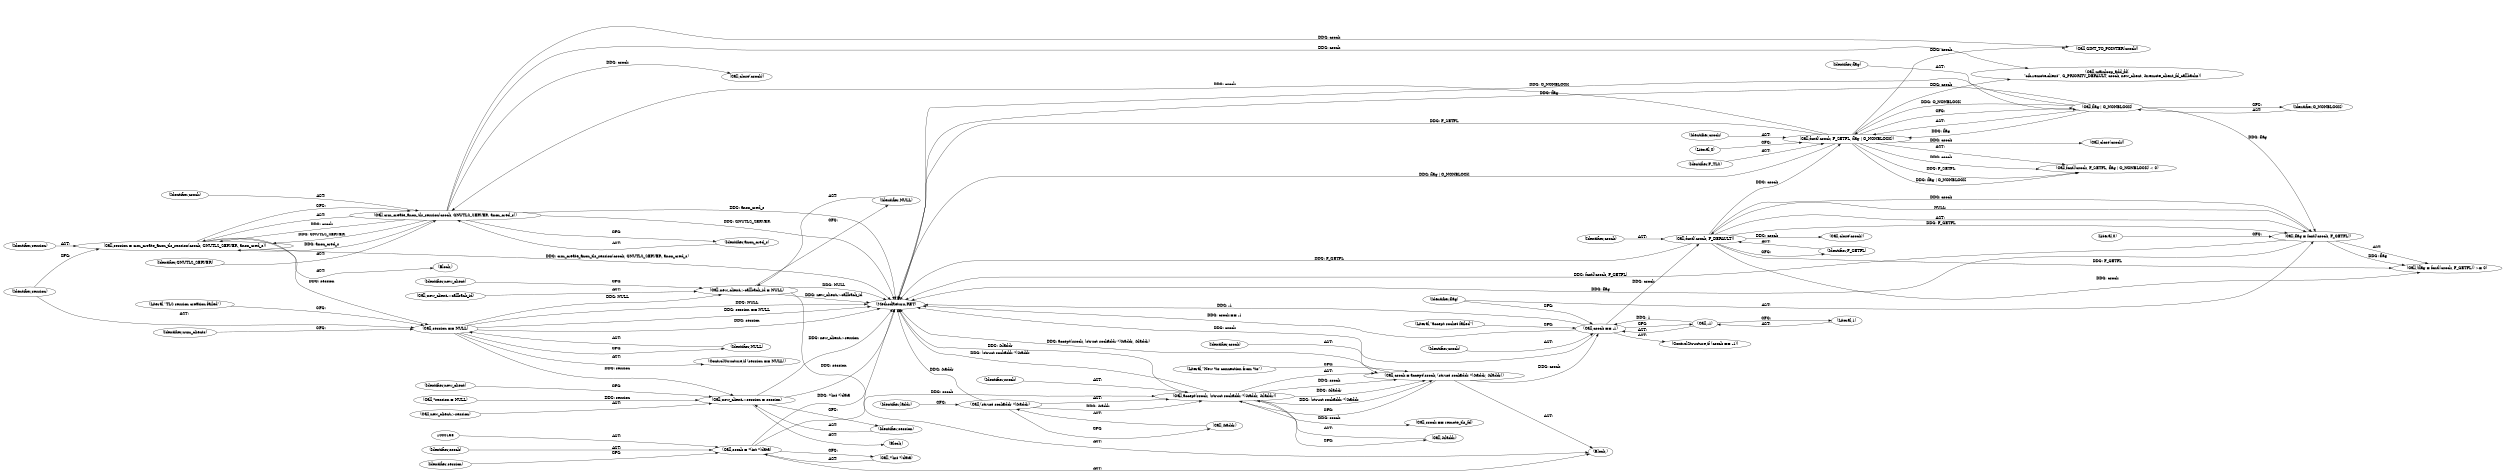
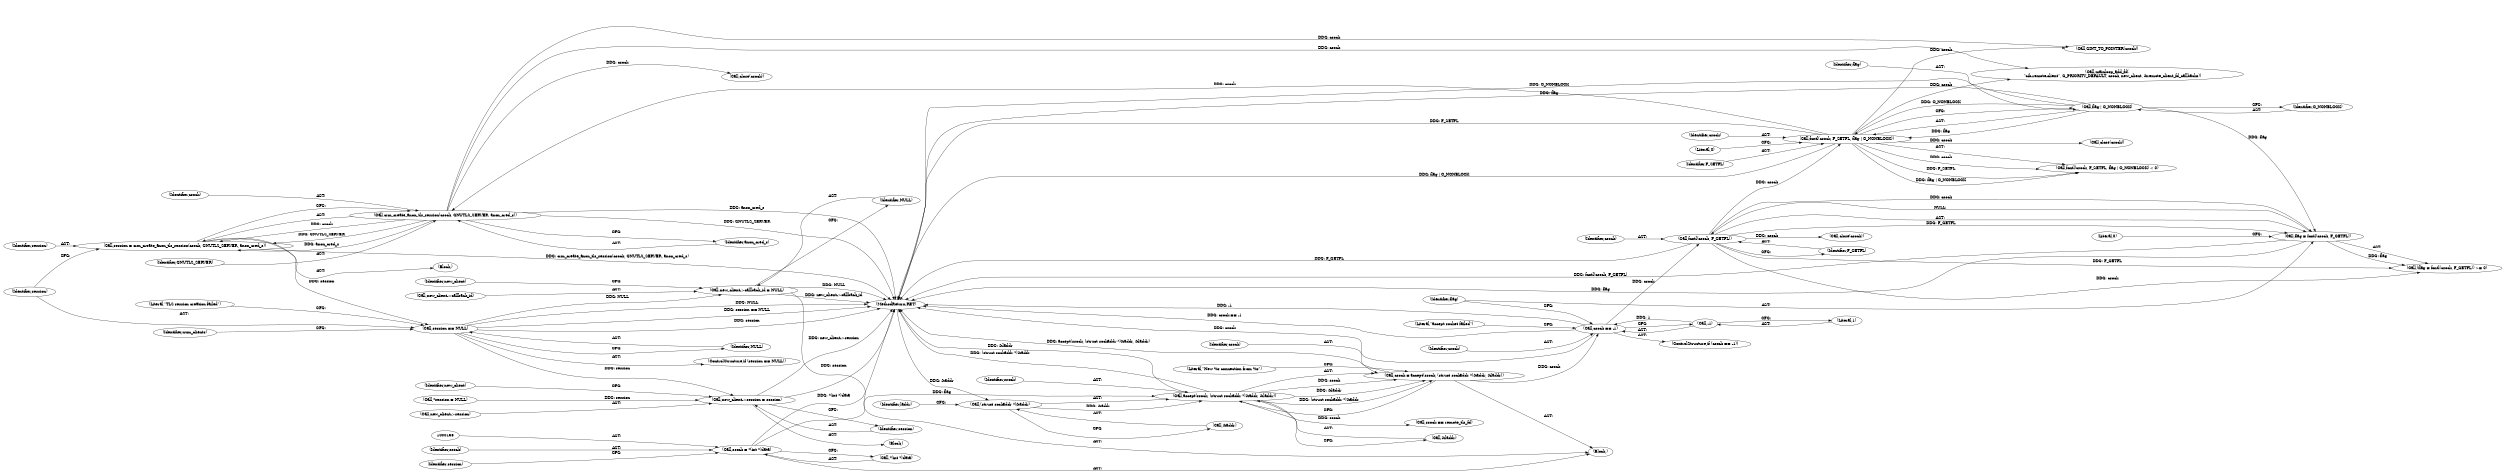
  digraph {
    fontname="DejaVu Serif"
    rankdir=LR
    node [fontname="DejaVu Serif"]
    edge [fontname="DejaVu Serif"]
    n1 [label="(Call,session = crm_create_anon_tls_session(csock, GNUTLS_SERVER, anon_cred_s))"]
    n2 [label="(Call,crm_create_anon_tls_session(csock, GNUTLS_SERVER, anon_cred_s))"]
    n3 [label="(Call,session == NULL)"]
    n4 [label="(MethodReturn,RET)"]
    n5 [label="(Block,)"]
    n6 [label="(Identifier,anon_cred_s)"]
    n7 [label="(Call,GINT_TO_POINTER(csock))"]
    n8 [label="(Call,close(csock))"]
    n9 [label="(Call,mainloop_add_fd(\n         \"cib-remote-client\", G_PRIORITY_DEFAULT, csock, new_client, &remote_client_fd_callbacks))"]
    n10 [label="(Call,new_client->callback_id = NULL)"]
    n11 [label="(Call,new_client->session = session)"]
    n12 [label="(Identifier,NULL)"]
    n13 [label="(ControlStructure,if (session == NULL))"]
    n14 [label="(Call,fcntl(csock, F_SETFL, flag | O_NONBLOCK))"]
    n15 [label="(Call,flag | O_NONBLOCK)"]
    n16 [label="(Call,fcntl(csock, F_SETFL, flag | O_NONBLOCK) < 0)"]
    n17 [label="(Call,close(csock))"]
    n18 [label="(Call,flag = fcntl(csock, F_GETFL))"]
    n19 [label="(Identifier,O_NONBLOCK)"]
-   n20 [label="(Call,fcntl(csock, F_DEFAULT))"]
+   n20 [label="(Call,fcntl(csock, F_GETFL))"]
    n21 [label="(Call,(flag = fcntl(csock, F_GETFL)) >= 0)"]
    n22 [label="(Identifier,F_GETFL)"]
    n23 [label="(Call,close(csock))"]
    n24 [label="(Call,csock == -1)"]
    n25 [label="(Call,-1)"]
    n26 [label="(ControlStructure,if (csock == -1))"]
    n27 [label="(Literal,1)"]
    n28 [label="(Call,csock = accept(ssock, (struct sockaddr *)&addr, &laddr))"]
    n29 [label="(Call,accept(ssock, (struct sockaddr *)&addr, &laddr))"]
    n30 [label="(Block,)"]
    n31 [label="(Call,ssock == remote_tls_fd)"]
    n32 [label="(Call,&laddr)"]
    n33 [label="(Call,ssock = *(int *)data)"]
    n34 [label="(Call,*(int *)data)"]
    n35 [label="(Call,(struct sockaddr *)&addr)"]
    n36 [label="(Call,&addr)"]
    n37 [label="(Identifier,NULL)"]
    n38 [label="(Block,)"]
    n39 [label="(Identifier,session)"]
    n40 [label="(Identifier,csock)"]
    n41 [label="(Literal,\"accept socket failed\")"]
    n42 [label="(Literal,\"TLS session creation failed\")"]
    n43 [label="(Call,new_client->session)"]
    n44 [label="(Identifier,ssock)"]
    n45 [label="(Identifier,new_client)"]
    n46 [label="(Call,*session = NULL)"]
    n47 [label="(Identifier,GNUTLS_SERVER)"]
    n48 [label="(Call,new_client->callback_id)"]
    n49 [label="(Identifier,new_client)"]
    n50 [label="(Literal,0)"]
    n51 [label="(Literal,\"New %s connection from %s\")"]
    n52 [label="(Identifier,csock)"]
    n53 [label="(Literal,0)"]
    n54 [label="(Identifier,csock)"]
    n55 [label="(Identifier,csock)"]
    n56 [label="(Identifier,flag)"]
    n57 [label="(Identifier,session)"]
    n58 [label="(Identifier,ssock)"]
-   n59 [label="(Identifier,F_TLS)"]
+   n59 [label="(Identifier,F_SETFL)"]
    n60 [label="(Identifier,laddr)"]
    n61 [label="(Identifier,num_clients)"]
    n62 [label="(Identifier,flag)"]
    n63 [label="(Identifier,session)"]
    n64 [label="(Identifier,session)"]
    n65 [label="(Identifier,csock)"]
    1000138
    n1 -> n2 [label="CFG: "]
    n1 -> n3 [label="DDG: session"]
    n1 -> n4 [label="DDG: crm_create_anon_tls_session(csock, GNUTLS_SERVER, anon_cred_s)"]
    n1 -> n5 [label="AST: "]
    n2 -> n1 [label="AST: "]
    n2 -> n1 [label="DDG: csock"]
    n2 -> n1 [label="DDG: GNUTLS_SERVER"]
    n2 -> n1 [label="DDG: anon_cred_s"]
    n2 -> n4 [label="DDG: anon_cred_s"]
    n2 -> n4 [label="DDG: GNUTLS_SERVER"]
    n2 -> n6 [label="CFG: "]
    n2 -> n7 [label="DDG: csock"]
    n2 -> n8 [label="DDG: csock"]
    n2 -> n9 [label="DDG: csock"]
    n3 -> n4 [label="DDG: NULL"]
    n3 -> n4 [label="DDG: session == NULL"]
    n3 -> n4 [label="DDG: session"]
    n3 -> n10 [label="DDG: NULL"]
    n3 -> n11 [label="DDG: session"]
    n3 -> n12 [label="CFG: "]
    n3 -> n13 [label="AST: "]
    n6 -> n2 [label="AST: "]
    n10 -> n4 [label="DDG: NULL"]
    n10 -> n4 [label="DDG: new_client->callback_id"]
    n10 -> n30 [label="AST: "]
    n10 -> n37 [label="CFG: "]
    n11 -> n4 [label="DDG: session"]
    n11 -> n4 [label="DDG: new_client->session"]
    n11 -> n38 [label="AST: "]
    n11 -> n39 [label="CFG: "]
    n12 -> n3 [label="AST: "]
    n14 -> n2 [label="DDG: csock"]
    n14 -> n4 [label="DDG: F_SETFL"]
    n14 -> n4 [label="DDG: flag | O_NONBLOCK"]
    n14 -> n7 [label="DDG: csock"]
    n14 -> n9 [label="DDG: csock"]
    n14 -> n15 [label="CFG: "]
    n14 -> n16 [label="AST: "]
    n14 -> n16 [label="DDG: csock"]
    n14 -> n16 [label="DDG: F_SETFL"]
    n14 -> n16 [label="DDG: flag | O_NONBLOCK"]
    n14 -> n17 [label="DDG: csock"]
    n15 -> n4 [label="DDG: O_NONBLOCK"]
    n15 -> n4 [label="DDG: flag"]
    n15 -> n14 [label="AST: "]
    n15 -> n14 [label="DDG: flag"]
    n15 -> n14 [label="DDG: O_NONBLOCK"]
    n15 -> n18 [label="DDG: flag"]
    n15 -> n19 [label="CFG: "]
    n18 -> n4 [label="DDG: flag"]
    n18 -> n4 [label="DDG: fcntl(csock, F_GETFL)"]
    n18 -> n20 [label="NULL: "]
    n18 -> n21 [label="AST: "]
    n18 -> n21 [label="DDG: flag"]
    n19 -> n15 [label="AST: "]
    n20 -> n4 [label="DDG: F_GETFL"]
    n20 -> n14 [label="DDG: csock"]
    n20 -> n18 [label="AST: "]
    n20 -> n18 [label="DDG: csock"]
    n20 -> n18 [label="DDG: F_GETFL"]
    n20 -> n21 [label="DDG: csock"]
    n20 -> n21 [label="DDG: F_GETFL"]
    n20 -> n22 [label="CFG: "]
    n20 -> n23 [label="DDG: csock"]
    n22 -> n20 [label="AST: "]
    n24 -> n4 [label="DDG: csock == -1"]
    n24 -> n4 [label="DDG: csock"]
    n24 -> n4 [label="DDG: -1"]
    n24 -> n20 [label="DDG: csock"]
    n24 -> n25 [label="CFG: "]
    n24 -> n26 [label="AST: "]
    n25 -> n24 [label="AST: "]
    n25 -> n24 [label="DDG: 1"]
    n25 -> n27 [label="CFG: "]
    n27 -> n25 [label="AST: "]
    n28 -> n4 [label="DDG: accept(ssock, (struct sockaddr *)&addr, &laddr)"]
    n28 -> n24 [label="DDG: csock"]
    n28 -> n29 [label="CFG: "]
    n28 -> n30 [label="AST: "]
    n29 -> n4 [label="DDG: &laddr"]
    n29 -> n4 [label="DDG: (struct sockaddr *)&addr"]
    n29 -> n28 [label="AST: "]
    n29 -> n28 [label="DDG: ssock"]
    n29 -> n28 [label="DDG: (struct sockaddr *)&addr"]
    n29 -> n28 [label="DDG: &laddr"]
    n29 -> n31 [label="DDG: ssock"]
    n29 -> n32 [label="CFG: "]
    n32 -> n29 [label="AST: "]
    n33 -> n4 [label="DDG: *(int *)data"]
-   n33 -> n29 [label="DDG: ssock"]
+   n33 -> n29 [label="DDG: flag"]
    n33 -> n30 [label="AST: "]
    n33 -> n34 [label="CFG: "]
    n34 -> n33 [label="AST: "]
-   n35 -> n4 [label="DDG: &addr"]
+   n4 -> n35 [label="DDG: &addr"]
    n35 -> n29 [label="AST: "]
    n35 -> n29 [label="DDG: &addr"]
    n35 -> n36 [label="CFG: "]
    n36 -> n35 [label="AST: "]
    n37 -> n10 [label="AST: "]
    n39 -> n11 [label="AST: "]
    n40 -> n14 [label="AST: "]
    n41 -> n24 [label="CFG: "]
    n42 -> n3 [label="CFG: "]
    n43 -> n11 [label="AST: "]
    n44 -> n33 [label="AST: "]
    n45 -> n11 [label="CFG: "]
    n46 -> n11 [label="DDG: session"]
    n47 -> n2 [label="AST: "]
    n48 -> n10 [label="AST: "]
    n49 -> n10 [label="CFG: "]
    n50 -> n18 [label="CFG: "]
    n51 -> n28 [label="CFG: "]
    n52 -> n24 [label="AST: "]
    n53 -> n14 [label="CFG: "]
    n54 -> n20 [label="AST: "]
    n55 -> n2 [label="AST: "]
    n56 -> n15 [label="AST: "]
    n57 -> n1 [label="CFG: "]
    n57 -> n3 [label="AST: "]
    n58 -> n29 [label="AST: "]
    n59 -> n14 [label="AST: "]
    n60 -> n35 [label="CFG: "]
    n61 -> n3 [label="CFG: "]
    n62 -> n18 [label="AST: "]
    n62 -> n24 [label="CFG: "]
    n63 -> n1 [label="AST: "]
    n64 -> n33 [label="CFG: "]
    n65 -> n28 [label="AST: "]
    1000138 -> n33 [label="AST: "]
  }
